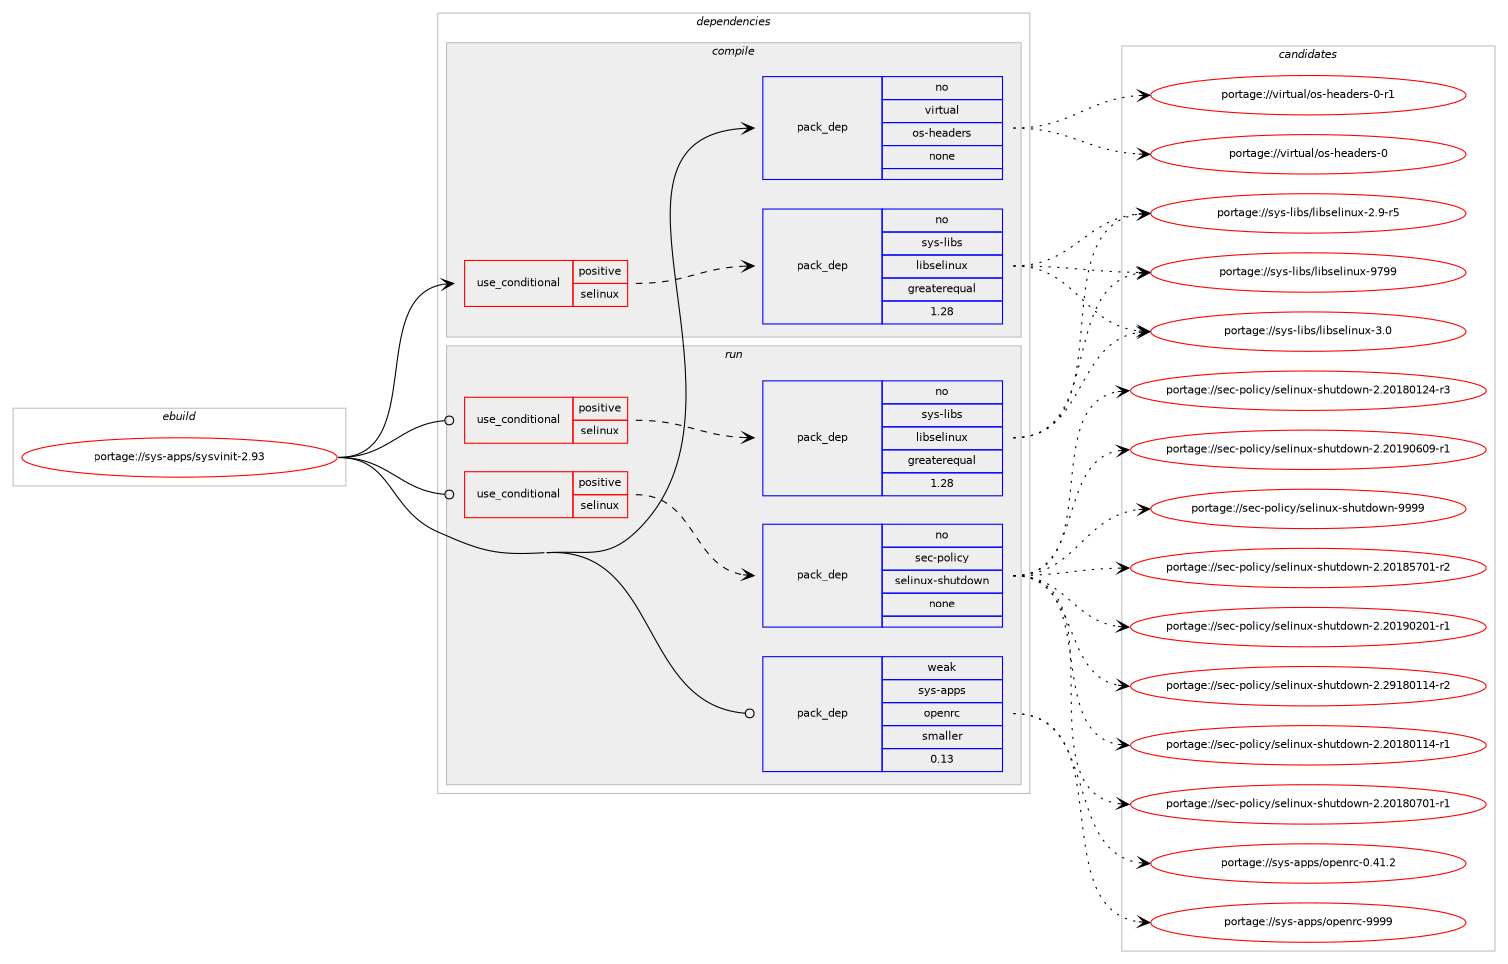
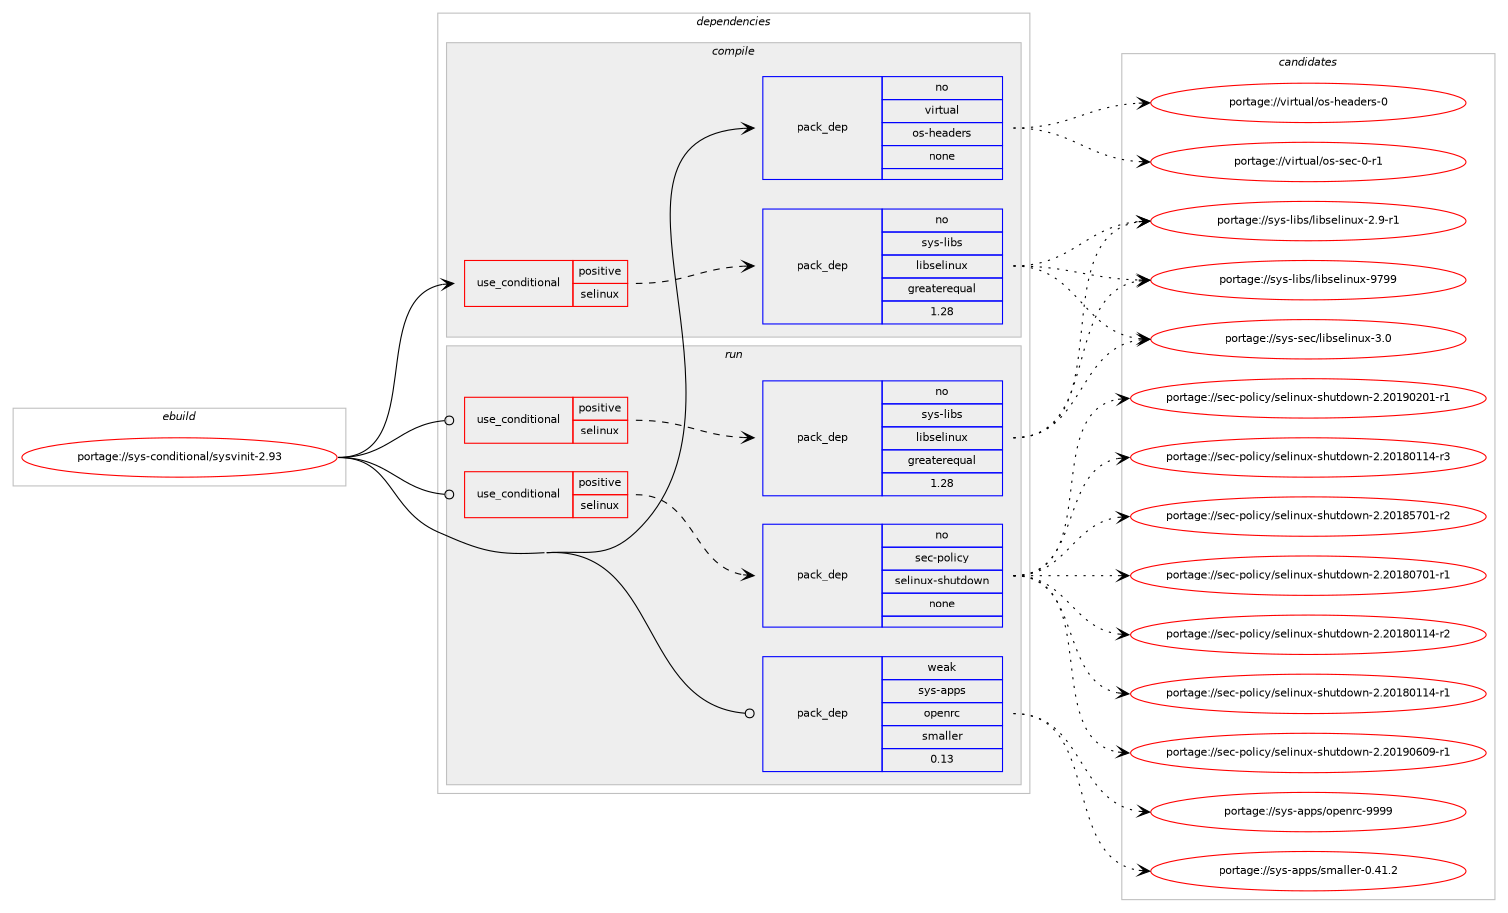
  digraph {
    compound=true
    concentrate=true
    fontname=Helvetica
    fontsize=10
    newrank=true
    rankdir=LR
    ranksep=1.5
    node [color=red fontname=Helvetica fontsize=10]
    edge [arrowhead=vee headport=w style=dotted tailport=e weight=100]
-   n1 [label="portage://sys-apps/sysvinit-2.93" width=4]
+   n1 [label="portage://sys-conditional/sysvinit-2.93" width=4]
    n2 [color=blue label=<<TABLE BORDER="0" CELLBORDER="1" CELLSPACING="0" CELLPADDING="4" WIDTH="220"><TR><TD ROWSPAN="6" CELLPADDING="30">pack_dep</TD></TR><TR><TD WIDTH="110">no</TD></TR><TR><TD>sys-libs</TD></TR><TR><TD>libselinux</TD></TR><TR><TD>greaterequal</TD></TR><TR><TD>1.28</TD></TR></TABLE>> shape=none]
    n3 [label=<<TABLE BORDER="0" CELLBORDER="1" CELLSPACING="0" CELLPADDING="4"><TR><TD ROWSPAN="3" CELLPADDING="10">use_conditional</TD></TR><TR><TD>positive</TD></TR><TR><TD>selinux</TD></TR></TABLE>> shape=none]
    n4 [color=blue label=<<TABLE BORDER="0" CELLBORDER="1" CELLSPACING="0" CELLPADDING="4" WIDTH="220"><TR><TD ROWSPAN="6" CELLPADDING="30">pack_dep</TD></TR><TR><TD WIDTH="110">no</TD></TR><TR><TD>virtual</TD></TR><TR><TD>os-headers</TD></TR><TR><TD>none</TD></TR><TR><TD></TD></TR></TABLE>> shape=none]
    n5 [color=blue label=<<TABLE BORDER="0" CELLBORDER="1" CELLSPACING="0" CELLPADDING="4" WIDTH="220"><TR><TD ROWSPAN="6" CELLPADDING="30">pack_dep</TD></TR><TR><TD WIDTH="110">no</TD></TR><TR><TD>sec-policy</TD></TR><TR><TD>selinux-shutdown</TD></TR><TR><TD>none</TD></TR><TR><TD></TD></TR></TABLE>> shape=none]
    n6 [label=<<TABLE BORDER="0" CELLBORDER="1" CELLSPACING="0" CELLPADDING="4"><TR><TD ROWSPAN="3" CELLPADDING="10">use_conditional</TD></TR><TR><TD>positive</TD></TR><TR><TD>selinux</TD></TR></TABLE>> shape=none]
    n7 [color=blue label=<<TABLE BORDER="0" CELLBORDER="1" CELLSPACING="0" CELLPADDING="4" WIDTH="220"><TR><TD ROWSPAN="6" CELLPADDING="30">pack_dep</TD></TR><TR><TD WIDTH="110">no</TD></TR><TR><TD>sys-libs</TD></TR><TR><TD>libselinux</TD></TR><TR><TD>greaterequal</TD></TR><TR><TD>1.28</TD></TR></TABLE>> shape=none]
    n8 [label=<<TABLE BORDER="0" CELLBORDER="1" CELLSPACING="0" CELLPADDING="4"><TR><TD ROWSPAN="3" CELLPADDING="10">use_conditional</TD></TR><TR><TD>positive</TD></TR><TR><TD>selinux</TD></TR></TABLE>> shape=none]
    n9 [color=blue label=<<TABLE BORDER="0" CELLBORDER="1" CELLSPACING="0" CELLPADDING="4" WIDTH="220"><TR><TD ROWSPAN="6" CELLPADDING="30">pack_dep</TD></TR><TR><TD WIDTH="110">weak</TD></TR><TR><TD>sys-apps</TD></TR><TR><TD>openrc</TD></TR><TR><TD>smaller</TD></TR><TR><TD>0.13</TD></TR></TABLE>> shape=none]
    n10 [label="portage://sys-libs/libselinux-9799" width=4]
-   n11 [label="portage://sys-libs/libselinux-3.0" width=4]
-   n12 [label="portage://sys-libs/libselinux-2.9-r5" width=4]
-   n13 [label="portage://virtual/os-headers-0-r1" width=4]
+   n11 [label="portage://sys-sec/libselinux-3.0" width=4]
+   n12 [label="portage://sys-libs/libselinux-2.9-r1" width=4]
+   n13 [label="portage://virtual/os-sec-0-r1" width=4]
    n14 [label="portage://virtual/os-headers-0" width=4]
-   n15 [label="portage://sec-policy/selinux-shutdown-9999" width=4]
    n16 [label="portage://sec-policy/selinux-shutdown-2.20190609-r1" width=4]
    n17 [label="portage://sec-policy/selinux-shutdown-2.20190201-r1" width=4]
    n18 [label="portage://sec-policy/selinux-shutdown-2.20185701-r2" width=4]
    n19 [label="portage://sec-policy/selinux-shutdown-2.20180701-r1" width=4]
-   n20 [label="portage://sec-policy/selinux-shutdown-2.20180124-r3" width=4]
-   n21 [label="portage://sec-policy/selinux-shutdown-2.29180114-r2" width=4]
+   n20 [label="portage://sec-policy/selinux-shutdown-2.20180114-r3" width=4]
+   n21 [label="portage://sec-policy/selinux-shutdown-2.20180114-r2" width=4]
    n22 [label="portage://sec-policy/selinux-shutdown-2.20180114-r1" width=4]
    n23 [label="portage://sys-apps/openrc-9999" width=4]
-   n24 [label="portage://sys-apps/openrc-0.41.2" width=4]
+   n24 [label="portage://sys-apps/smaller-0.41.2" width=4]
    subgraph cluster_1 {
      color=gray
      label=<<i>ebuild</i>>
      rank=same
      n1
    }
    subgraph cluster_2 {
      color=gray
      label=<<i>dependencies</i>>
      subgraph cluster_3 {
        color=gray
        fillcolor="#eeeeee"
        label=<<i>compile</i>>
        style=filled
        subgraph sub_4 {
          color=gray
          fillcolor="#eeeeee"
          label=<<i>compile</i>>
          style=filled
          n3
          subgraph sub_5 {
            color=gray
            fillcolor="#eeeeee"
            label=<<i>compile</i>>
            style=filled
            n2
          }
        }
        subgraph sub_6 {
          color=gray
          fillcolor="#eeeeee"
          label=<<i>compile</i>>
          style=filled
          n4
        }
      }
      subgraph cluster_7 {
        color=gray
        fillcolor="#eeeeee"
        label=<<i>compile and run</i>>
        style=filled
      }
      subgraph cluster_8 {
        color=gray
        fillcolor="#eeeeee"
        label=<<i>run</i>>
        style=filled
        subgraph sub_9 {
          color=gray
          fillcolor="#eeeeee"
          label=<<i>run</i>>
          style=filled
          n6
          subgraph sub_10 {
            color=gray
            fillcolor="#eeeeee"
            label=<<i>run</i>>
            style=filled
            n5
          }
        }
        subgraph sub_11 {
          color=gray
          fillcolor="#eeeeee"
          label=<<i>run</i>>
          style=filled
          n8
          subgraph sub_12 {
            color=gray
            fillcolor="#eeeeee"
            label=<<i>run</i>>
            style=filled
            n7
          }
        }
        subgraph sub_13 {
          color=gray
          fillcolor="#eeeeee"
          label=<<i>run</i>>
          style=filled
          n9
        }
      }
    }
    subgraph cluster_14 {
      color=gray
      label=<<i>candidates</i>>
      rank=same
      subgraph sub_15 {
        color=black
        label=<<i>candidates</i>>
        nodesep=1
        rank=same
        n10
        n11
        n12
      }
      subgraph sub_16 {
        color=black
        label=<<i>candidates</i>>
        nodesep=1
        rank=same
        n13
        n14
      }
      subgraph sub_17 {
        color=black
        label=<<i>candidates</i>>
        nodesep=1
        rank=same
-       n15
        n16
        n17
        n18
        n19
        n20
        n21
        n22
      }
      subgraph sub_18 {
        color=black
        label=<<i>candidates</i>>
        nodesep=1
        rank=same
        n10
        n11
        n12
      }
      subgraph sub_19 {
        color=black
        label=<<i>candidates</i>>
        nodesep=1
        rank=same
        n23
        n24
      }
    }
    n1 -> n3 [style=solid weight=20]
    n1 -> n4 [style=solid weight=20]
    n1 -> n6 [arrowhead=odot style=solid weight=20]
    n1 -> n8 [arrowhead=odot style=solid weight=20]
    n1 -> n9 [arrowhead=odot style=solid weight=20]
    n2 -> n10
    n2 -> n11
    n2 -> n12
    n3 -> n2 [style=dashed weight=20]
    n4 -> n13
    n4 -> n14
-   n5 -> n15
    n5 -> n16
    n5 -> n17
    n5 -> n18
    n5 -> n19
    n5 -> n20
    n5 -> n21
    n5 -> n22
    n6 -> n5 [style=dashed weight=20]
    n7 -> n10
    n7 -> n11
    n7 -> n12
    n8 -> n7 [style=dashed weight=20]
    n9 -> n23
    n9 -> n24
  }
